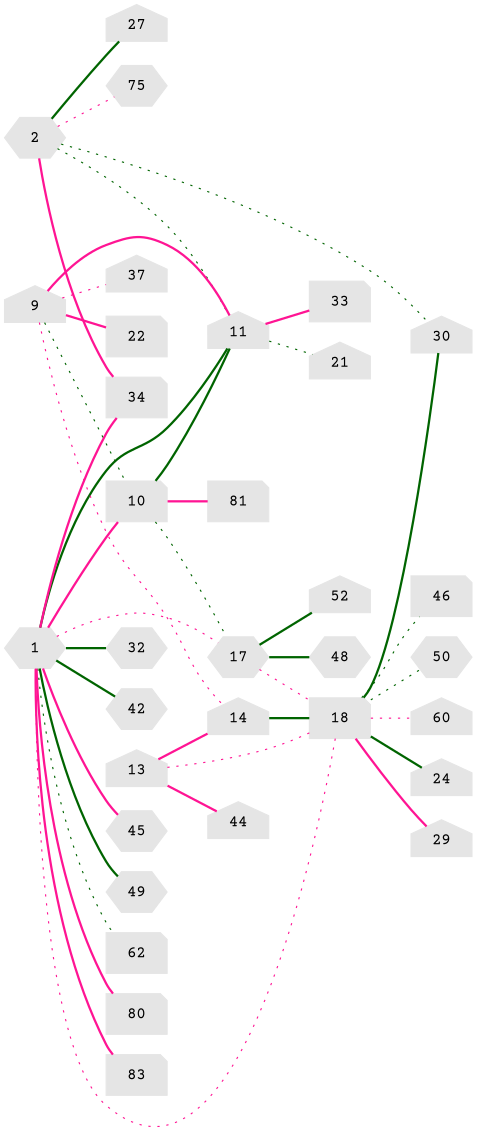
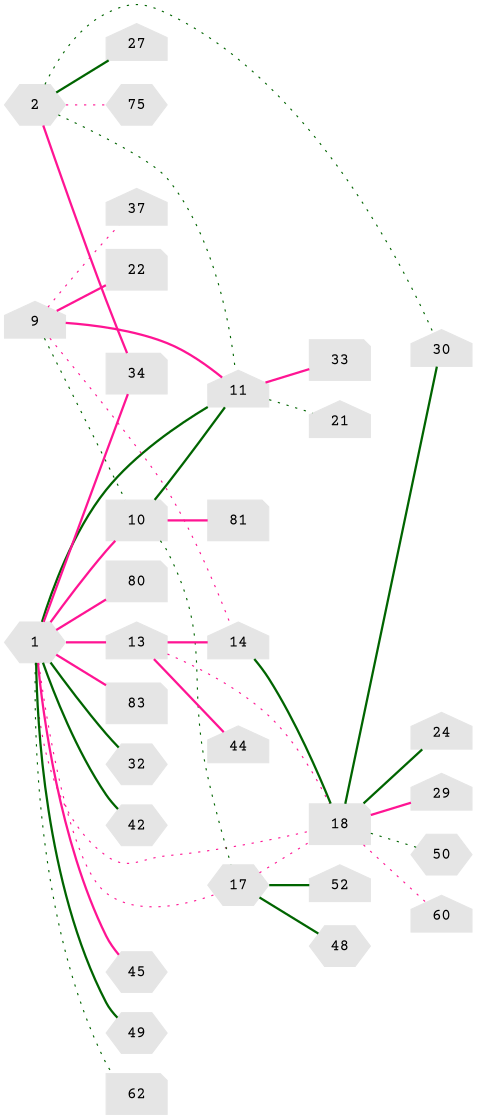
  graph {
    fontname="Courier Prime"
    rankdir=LR
    node [color=gray90 fontname="Courier Prime" shape=house style=filled]
    edge [color=deeppink fontname="Courier Prime" style=bold]
    1 [shape=hexagon super="+69+74+3+5+23"]
    10 [shape=note super="+43"]
    11 [super="+53+31+55+12"]
    13 [super="+15+61+16"]
    17 [shape=hexagon super="+68+58+20"]
    18 [shape=note super="+19"]
    32 [shape=hexagon super="+40"]
    42 [shape=hexagon]
    45 [shape=hexagon]
    49 [shape=hexagon]
    62 [shape=note]
    80 [shape=note]
    83 [shape=note]
    34 [shape=note]
    2 [shape=hexagon super="+4+71"]
    27
    30
    75 [shape=hexagon]
    81 [shape=note]
    21 [super="+57"]
    33 [shape=note]
    14 [super="+54"]
    44 [super="+51"]
    48 [shape=hexagon super="+59"]
    52
    24
    29 [super="+77"]
-   46 [shape=note super="+56"]
    50 [shape=hexagon]
    60
    9
    22 [shape=note super="+72"]
    37
    1 -- 10
    1 -- 11 [color=darkgreen]
+   1 -- 13 [weight=3]
    1 -- 17 [style=dotted]
    1 -- 18 [style=dotted]
    1 -- 32 [color=darkgreen]
    1 -- 42 [color=darkgreen]
    1 -- 45
    1 -- 49 [color=darkgreen]
    1 -- 62 [color=darkgreen style=dotted]
    1 -- 80
    1 -- 83
    1 -- 34 [weight=4]
    10 -- 11 [color=darkgreen weight=2]
    10 -- 17 [color=darkgreen style=dotted]
    10 -- 81
    11 -- 21 [color=darkgreen style=dotted]
    11 -- 33
    13 -- 18 [style=dotted weight=2]
    13 -- 14 [weight=3]
    13 -- 44
    17 -- 18 [style=dotted weight=4]
    17 -- 48 [color=darkgreen]
    17 -- 52 [color=darkgreen]
    18 -- 30 [color=darkgreen]
    18 -- 24 [color=darkgreen]
    18 -- 29
-   18 -- 46 [color=darkgreen style=dotted]
    18 -- 50 [color=darkgreen style=dotted]
    18 -- 60 [style=dotted]
    2 -- 11 [color=darkgreen style=dotted]
    2 -- 34
    2 -- 27 [color=darkgreen]
    2 -- 30 [color=darkgreen style=dotted]
    2 -- 75 [style=dotted]
    14 -- 18 [color=darkgreen]
    9 -- 10 [color=darkgreen style=dotted]
    9 -- 11 [weight=2]
    9 -- 14 [style=dotted]
    9 -- 22
    9 -- 37 [style=dotted]
  }
